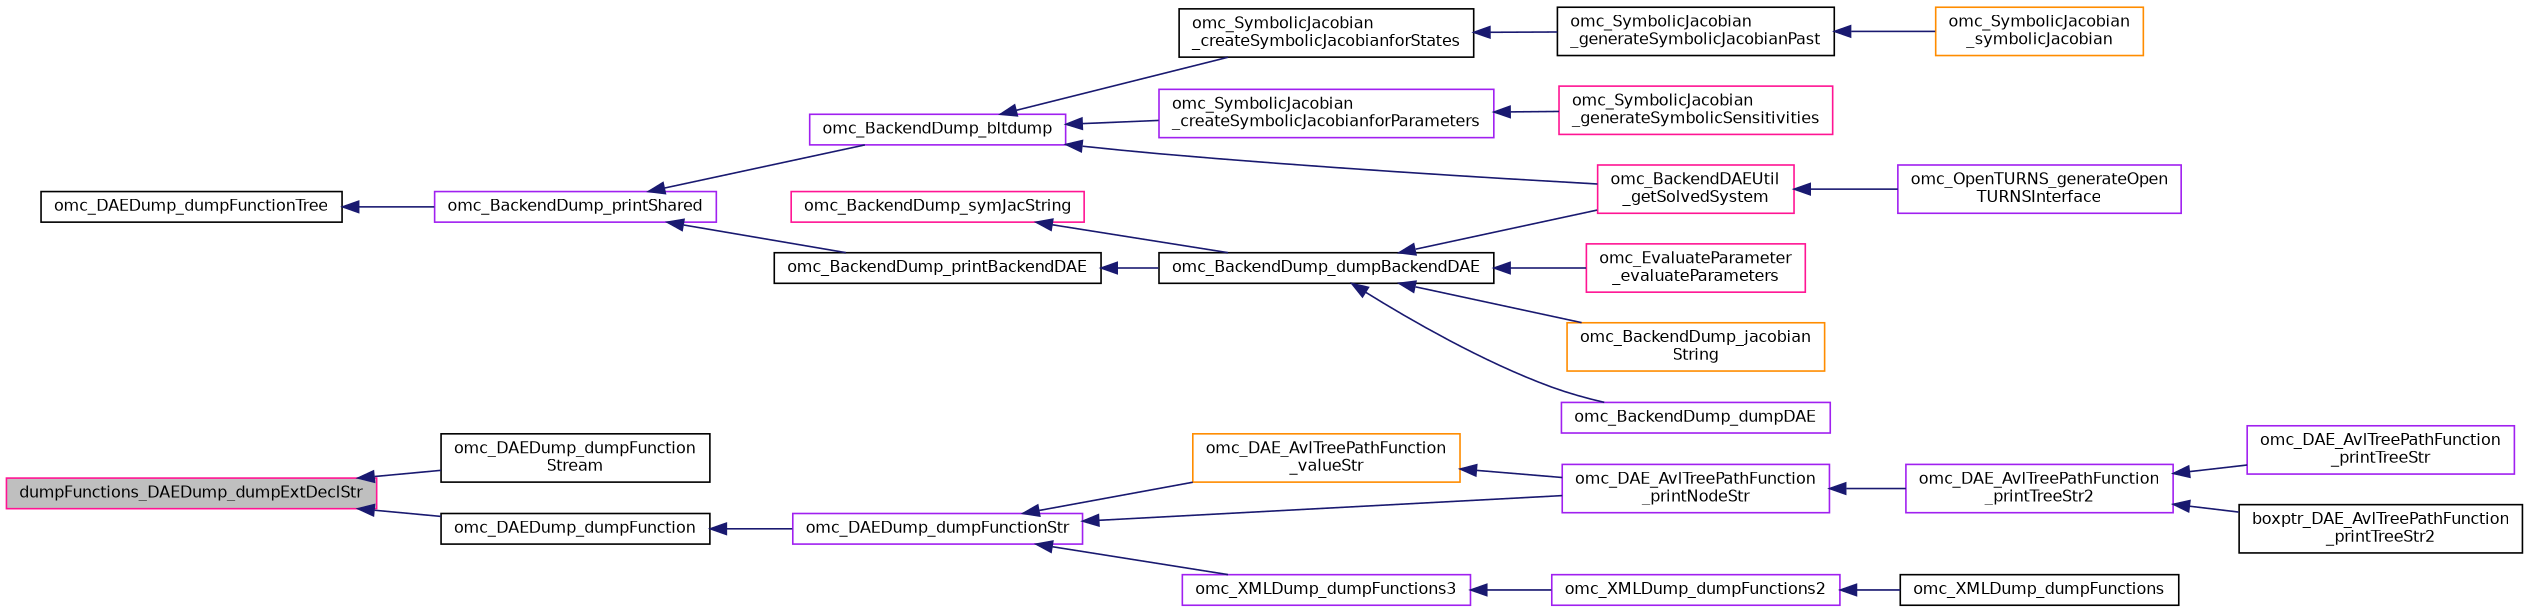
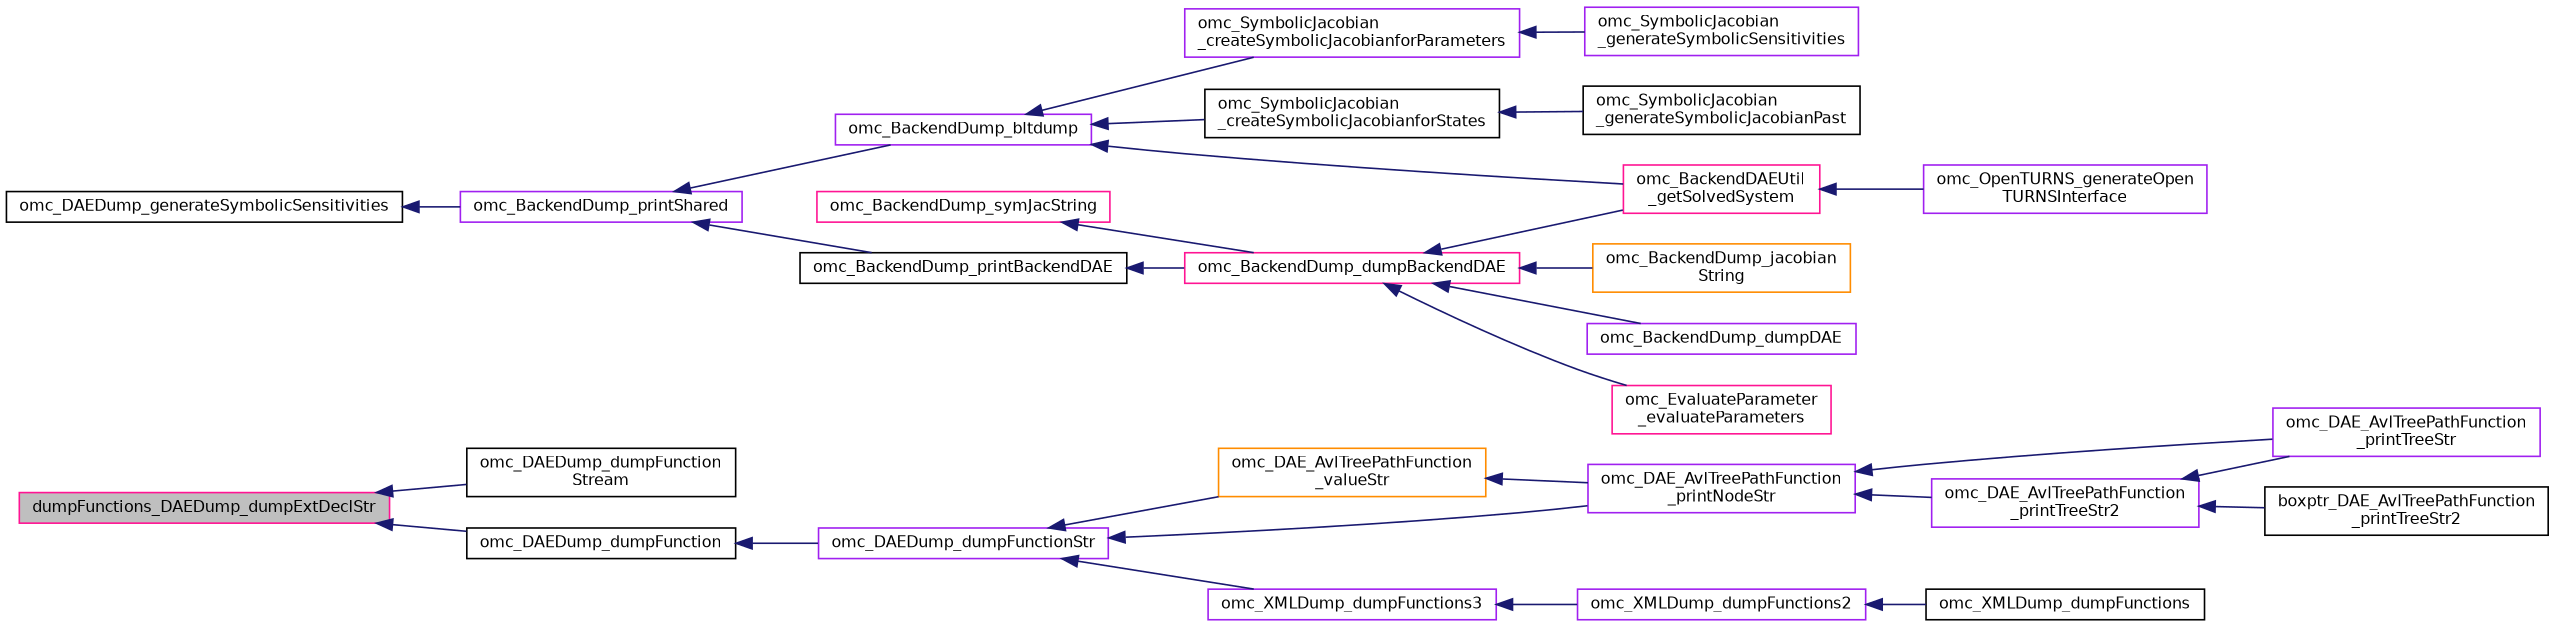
  digraph {
    rankdir=LR
    node [color=purple fillcolor=white fontname=Helvetica fontsize=10 shape=record style=filled]
    edge [color=midnightblue dir=back fontname=Helvetica fontsize=10 labelfontname=Helvetica labelfontsize=10 style=solid]
    n1 [color=deeppink fillcolor=grey75 fontcolor=black height=0.2 label=dumpFunctions_DAEDump_dumpExtDeclStr width=0.4]
    n2 [color=black height=0.2 label="omc_DAEDump_dumpFunction\lStream" width=0.4]
    n3 [color=black height=0.2 label=omc_DAEDump_dumpFunction width=0.4]
    n4 [height=0.2 label=omc_DAEDump_dumpFunctionStr width=0.4]
    n5 [color=darkorange height=0.2 label="omc_DAE_AvlTreePathFunction\l_valueStr" width=0.4]
    n6 [height=0.2 label=omc_XMLDump_dumpFunctions3 width=0.4]
    n7 [height=0.2 label="omc_DAE_AvlTreePathFunction\l_printNodeStr" width=0.4]
-   n8 [color=black height=0.2 label=omc_DAEDump_dumpFunctionTree width=0.4]
+   n8 [color=black height=0.2 label=omc_DAEDump_generateSymbolicSensitivities width=0.4]
    n9 [height=0.2 label=omc_BackendDump_printShared width=0.4]
    n10 [height=0.2 label=omc_XMLDump_dumpFunctions2 width=0.4]
    n11 [height=0.2 label="omc_DAE_AvlTreePathFunction\l_printTreeStr" width=0.4]
    n12 [height=0.2 label="omc_DAE_AvlTreePathFunction\l_printTreeStr2" width=0.4]
    n13 [color=black height=0.2 label="boxptr_DAE_AvlTreePathFunction\l_printTreeStr2" width=0.4]
    n14 [height=0.2 label=omc_BackendDump_bltdump width=0.4]
    n15 [color=black height=0.2 label=omc_BackendDump_printBackendDAE width=0.4]
    n16 [color=deeppink height=0.2 label="omc_BackendDAEUtil\l_getSolvedSystem" width=0.4]
    n17 [height=0.2 label="omc_SymbolicJacobian\l_createSymbolicJacobianforParameters" width=0.4]
    n18 [color=black height=0.2 label="omc_SymbolicJacobian\l_createSymbolicJacobianforStates" width=0.4]
-   n19 [color=black height=0.2 label=omc_BackendDump_dumpBackendDAE width=0.4]
+   n19 [color=deeppink height=0.2 label=omc_BackendDump_dumpBackendDAE width=0.4]
    n20 [height=0.2 label="omc_OpenTURNS_generateOpen\lTURNSInterface" width=0.4]
-   n21 [color=deeppink height=0.2 label="omc_SymbolicJacobian\l_generateSymbolicSensitivities" width=0.4]
+   n21 [height=0.2 label="omc_SymbolicJacobian\l_generateSymbolicSensitivities" width=0.4]
    n22 [color=black height=0.2 label="omc_SymbolicJacobian\l_generateSymbolicJacobianPast" width=0.4]
-   n23 [color=darkorange height=0.2 label="omc_SymbolicJacobian\l_symbolicJacobian" width=0.4]
    n24 [color=darkorange height=0.2 label="omc_BackendDump_jacobian\lString" width=0.4]
    n25 [height=0.2 label=omc_BackendDump_dumpDAE width=0.4]
    n26 [color=deeppink height=0.2 label="omc_EvaluateParameter\l_evaluateParameters" width=0.4]
    n27 [color=deeppink height=0.2 label=omc_BackendDump_symJacString width=0.4]
    n28 [color=black height=0.2 label=omc_XMLDump_dumpFunctions width=0.4]
    n1 -> n2
    n1 -> n3
    n3 -> n4
    n4 -> n5
    n4 -> n6
    n4 -> n7
    n5 -> n7
    n6 -> n10
+   n7 -> n11
    n7 -> n12
    n8 -> n9
    n9 -> n14
    n9 -> n15
    n10 -> n28
    n12 -> n11
    n12 -> n13
    n14 -> n16
    n14 -> n17
    n14 -> n18
    n15 -> n19
    n16 -> n20
    n17 -> n21
    n18 -> n22
    n19 -> n16
    n19 -> n24
    n19 -> n25
    n19 -> n26
-   n22 -> n23
    n27 -> n19
  }
